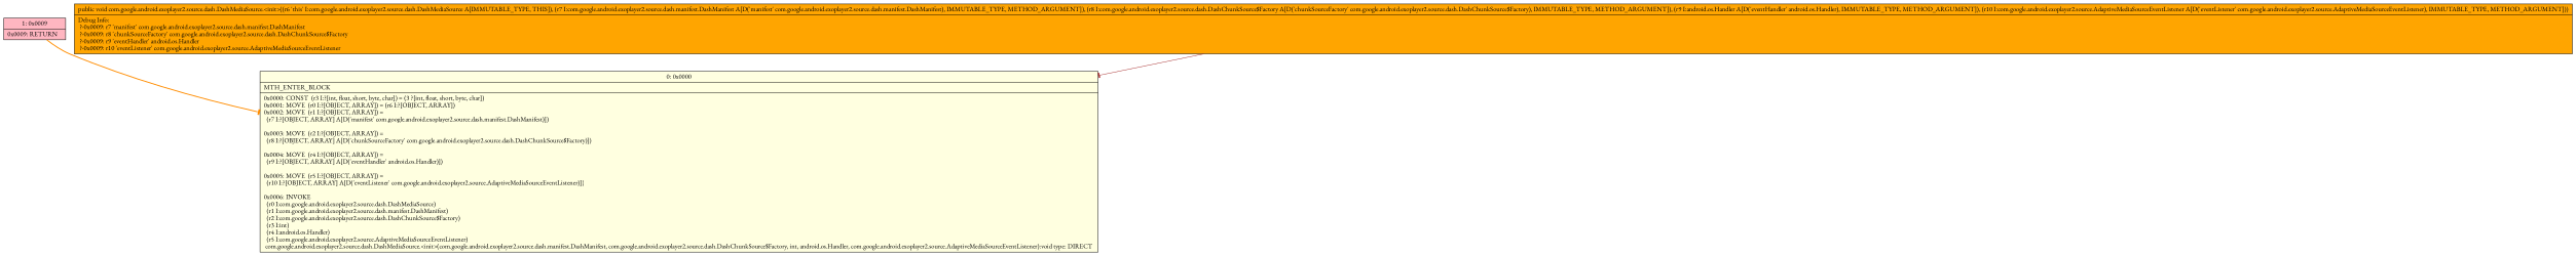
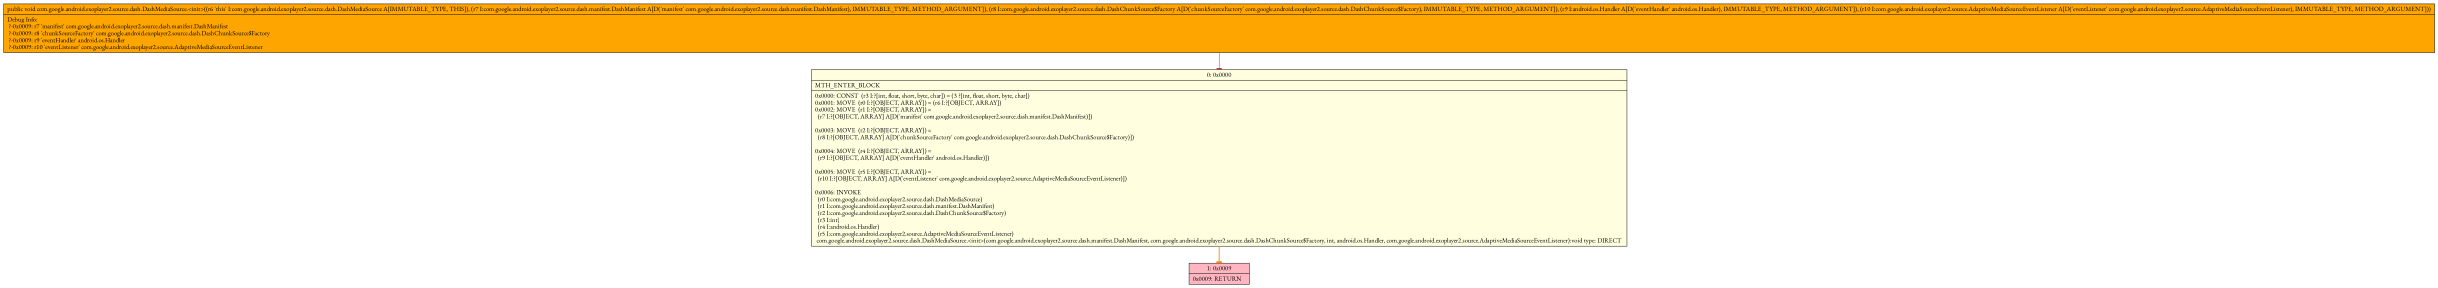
  digraph {
    fontname="EB Garamond"
    node [shape=record style=filled fontname="EB Garamond"]
    edge [arrowhead=tee fontname="EB Garamond"]
    n1 [label="{0\:\ 0x0000|MTH_ENTER_BLOCK\l|0x0000: CONST  (r3 I:?[int, float, short, byte, char]) = (3 ?[int, float, short, byte, char]) \l0x0001: MOVE  (r0 I:?[OBJECT, ARRAY]) = (r6 I:?[OBJECT, ARRAY]) \l0x0002: MOVE  (r1 I:?[OBJECT, ARRAY]) = \l  (r7 I:?[OBJECT, ARRAY] A[D('manifest' com.google.android.exoplayer2.source.dash.manifest.DashManifest)])\l \l0x0003: MOVE  (r2 I:?[OBJECT, ARRAY]) = \l  (r8 I:?[OBJECT, ARRAY] A[D('chunkSourceFactory' com.google.android.exoplayer2.source.dash.DashChunkSource$Factory)])\l \l0x0004: MOVE  (r4 I:?[OBJECT, ARRAY]) = \l  (r9 I:?[OBJECT, ARRAY] A[D('eventHandler' android.os.Handler)])\l \l0x0005: MOVE  (r5 I:?[OBJECT, ARRAY]) = \l  (r10 I:?[OBJECT, ARRAY] A[D('eventListener' com.google.android.exoplayer2.source.AdaptiveMediaSourceEventListener)])\l \l0x0006: INVOKE  \l  (r0 I:com.google.android.exoplayer2.source.dash.DashMediaSource)\l  (r1 I:com.google.android.exoplayer2.source.dash.manifest.DashManifest)\l  (r2 I:com.google.android.exoplayer2.source.dash.DashChunkSource$Factory)\l  (r3 I:int)\l  (r4 I:android.os.Handler)\l  (r5 I:com.google.android.exoplayer2.source.AdaptiveMediaSourceEventListener)\l com.google.android.exoplayer2.source.dash.DashMediaSource.\<init\>(com.google.android.exoplayer2.source.dash.manifest.DashManifest, com.google.android.exoplayer2.source.dash.DashChunkSource$Factory, int, android.os.Handler, com.google.android.exoplayer2.source.AdaptiveMediaSourceEventListener):void type: DIRECT \l}" fillcolor=lightyellow]
    n2 [label="{1\:\ 0x0009|0x0009: RETURN   \l}" fillcolor=lightpink]
    n3 [label="{public void com.google.android.exoplayer2.source.dash.DashMediaSource.\<init\>((r6 'this' I:com.google.android.exoplayer2.source.dash.DashMediaSource A[IMMUTABLE_TYPE, THIS]), (r7 I:com.google.android.exoplayer2.source.dash.manifest.DashManifest A[D('manifest' com.google.android.exoplayer2.source.dash.manifest.DashManifest), IMMUTABLE_TYPE, METHOD_ARGUMENT]), (r8 I:com.google.android.exoplayer2.source.dash.DashChunkSource$Factory A[D('chunkSourceFactory' com.google.android.exoplayer2.source.dash.DashChunkSource$Factory), IMMUTABLE_TYPE, METHOD_ARGUMENT]), (r9 I:android.os.Handler A[D('eventHandler' android.os.Handler), IMMUTABLE_TYPE, METHOD_ARGUMENT]), (r10 I:com.google.android.exoplayer2.source.AdaptiveMediaSourceEventListener A[D('eventListener' com.google.android.exoplayer2.source.AdaptiveMediaSourceEventListener), IMMUTABLE_TYPE, METHOD_ARGUMENT]))  | Debug Info:\l  ?\-0x0009: r7 'manifest' com.google.android.exoplayer2.source.dash.manifest.DashManifest\l  ?\-0x0009: r8 'chunkSourceFactory' com.google.android.exoplayer2.source.dash.DashChunkSource$Factory\l  ?\-0x0009: r9 'eventHandler' android.os.Handler\l  ?\-0x0009: r10 'eventListener' com.google.android.exoplayer2.source.AdaptiveMediaSourceEventListener\l}" fillcolor=orange]
-   n2 -> n1 [color=darkorange style=bold]
+   n1 -> n2 [color=darkorange style=bold]
    n3 -> n1 [color=brown style=solid]
  }
